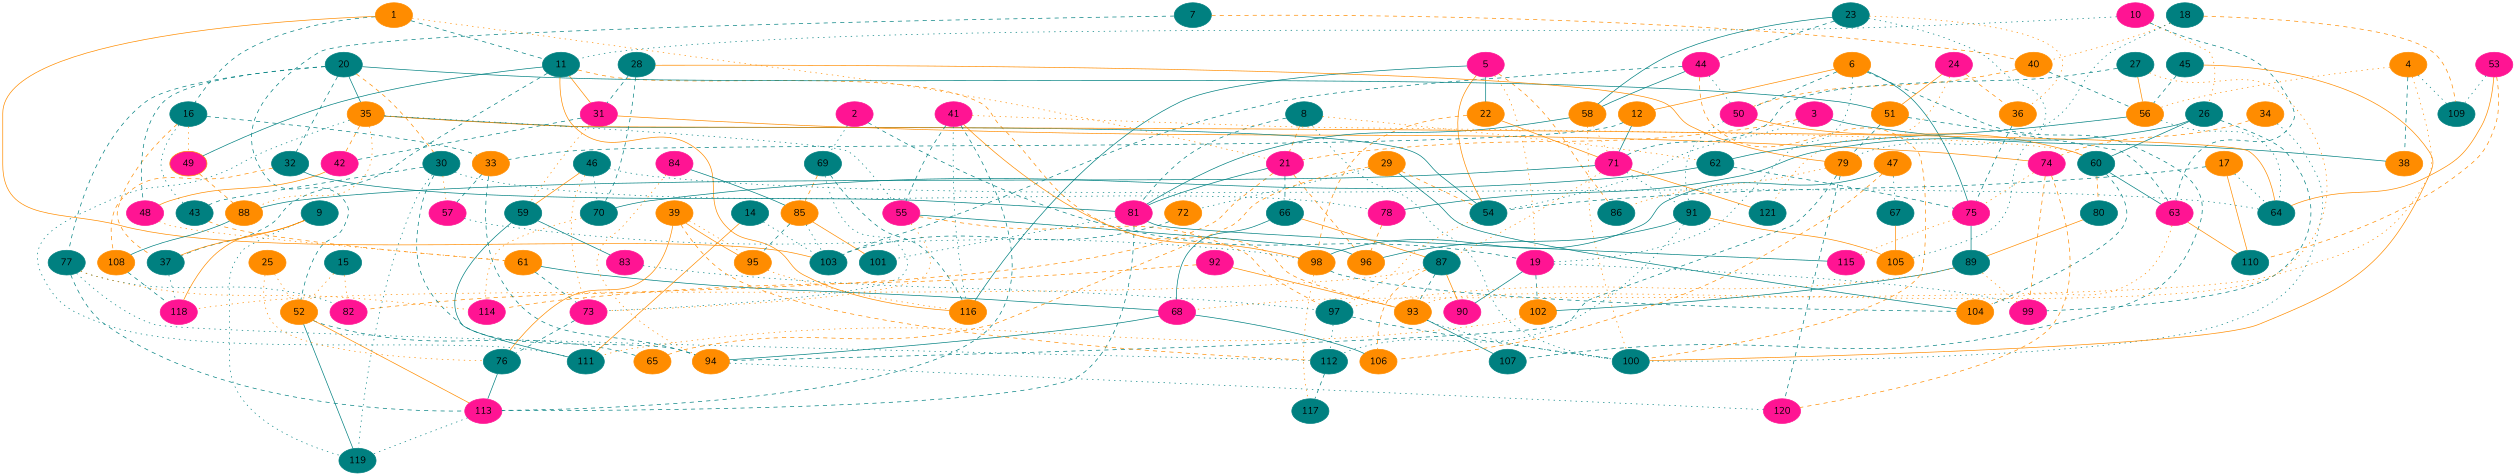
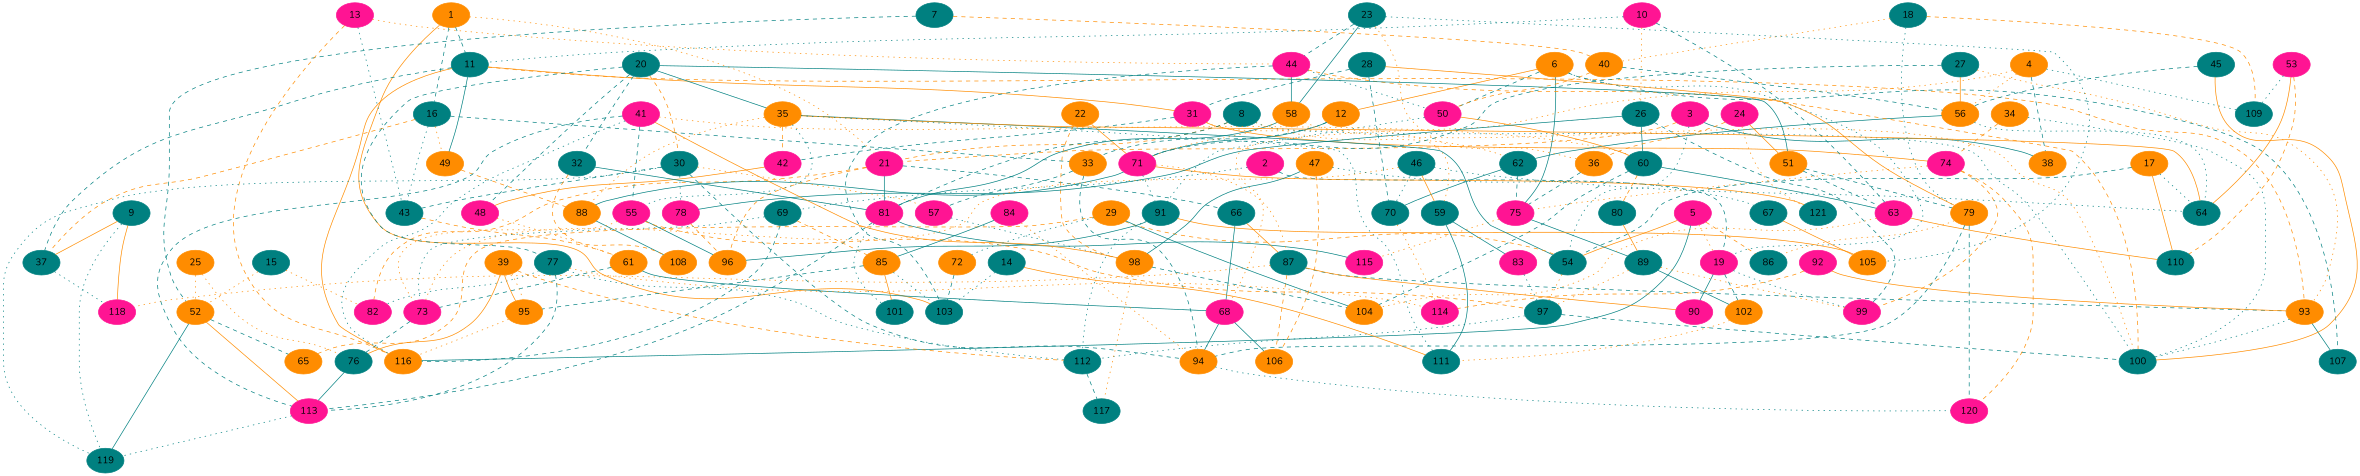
  graph {
    fontname=Nunito
    node [color=teal fontname=Nunito style=filled]
    edge [color=teal fontname=Nunito style=dashed]
    1 [color=darkorange]
    11
    16
    21 [color=deeppink]
    103
    116 [color=darkorange]
    37
    31 [color=deeppink]
-   49 [color=darkorange fillcolor=deeppink]
+   49 [color=darkorange]
    93 [color=darkorange]
    33 [color=darkorange]
    43
    81 [color=deeppink]
    82 [color=deeppink]
    66
    96 [color=darkorange]
    2 [color=deeppink]
    19 [color=deeppink]
    69
    90 [color=deeppink]
    99 [color=deeppink]
    102 [color=darkorange]
    73 [color=deeppink]
    85 [color=darkorange]
    3 [color=deeppink]
    38 [color=darkorange]
    54
    97
    4 [color=darkorange]
    56 [color=darkorange]
    68 [color=deeppink]
    109
    62
    64
    94 [color=darkorange]
    106 [color=darkorange]
    5 [color=deeppink]
    22 [color=darkorange]
    86
    71 [color=deeppink]
    98 [color=darkorange]
    6 [color=darkorange]
    12 [color=darkorange]
    50 [color=deeppink]
    75 [color=deeppink]
    107
    60
    91
    89
    115 [color=deeppink]
    40 [color=darkorange]
    7
    52 [color=darkorange]
    119
    65 [color=darkorange]
    113 [color=deeppink]
    8
    100
    70
    101
    9
    118 [color=deeppink]
    10 [color=deeppink]
    26
    63 [color=deeppink]
    78 [color=deeppink]
    110
    104 [color=darkorange]
    42 [color=deeppink]
    59
    74 [color=deeppink]
    88 [color=darkorange]
    57 [color=deeppink]
    121
    87
+   13 [color=deeppink]
    44 [color=deeppink]
    61 [color=darkorange]
    58 [color=darkorange]
    14
    111
    15
    17 [color=darkorange]
    18
    79 [color=darkorange]
    120 [color=deeppink]
    20
    30
    32
    35 [color=darkorange]
    48 [color=deeppink]
    51 [color=darkorange]
    77
    108 [color=darkorange]
    55 [color=deeppink]
    112
    114 [color=deeppink]
    117
    23
    36 [color=darkorange]
    105 [color=darkorange]
    24 [color=deeppink]
    25 [color=darkorange]
    76
    80
    27
    28
    29 [color=darkorange]
    72 [color=darkorange]
    83 [color=deeppink]
    34 [color=darkorange]
    39 [color=darkorange]
    95 [color=darkorange]
    41 [color=deeppink]
    45
    46
    47 [color=darkorange]
    67
    53 [color=deeppink]
    84 [color=deeppink]
    92 [color=deeppink]
    1 -- 11
    1 -- 16
    1 -- 21 [color=darkorange style=dotted]
    1 -- 103 [color=darkorange style=solid]
    11 -- 116 [color=darkorange style=solid]
    11 -- 37
    11 -- 31 [color=darkorange style=solid]
    11 -- 49 [style=solid]
    11 -- 93 [color=darkorange]
    16 -- 37 [color=darkorange]
    16 -- 49 [color=darkorange style=dotted]
    16 -- 33
    16 -- 43 [style=dotted]
    21 -- 81 [style=solid]
    21 -- 82 [color=darkorange]
    21 -- 66
    21 -- 96 [color=darkorange]
    37 -- 118 [style=dotted]
    31 -- 42
    31 -- 59 [color=darkorange style=dotted]
    31 -- 74 [color=darkorange style=solid]
    49 -- 88 [color=darkorange]
    93 -- 107 [style=solid]
    93 -- 100 [style=dotted]
    33 -- 94
    33 -- 57
    43 -- 61 [color=darkorange]
    81 -- 115 [style=solid]
    81 -- 113
    81 -- 101 [style=dotted]
    66 -- 68 [style=solid]
    66 -- 87 [color=darkorange style=solid]
    2 -- 19
    2 -- 69 [style=dotted]
    19 -- 90 [style=solid]
    19 -- 99 [style=dotted]
    19 -- 102
    69 -- 116
    69 -- 73 [style=dotted]
    69 -- 85 [color=darkorange]
    102 -- 111 [color=darkorange style=dotted]
    73 -- 76
    85 -- 103 [style=dotted]
    85 -- 101 [color=darkorange style=solid]
    85 -- 95
    3 -- 21 [color=darkorange]
    3 -- 38 [style=solid]
    3 -- 54 [style=dotted]
    54 -- 97 [color=darkorange style=dotted]
    97 -- 100
    97 -- 112 [style=dotted]
    4 -- 38
    4 -- 56 [color=darkorange style=dotted]
    4 -- 68 [color=darkorange style=dotted]
    4 -- 109 [style=dotted]
    56 -- 62 [style=solid]
    56 -- 64 [style=dotted]
    68 -- 94 [style=solid]
    68 -- 106 [style=solid]
    62 -- 75
    62 -- 70 [style=solid]
    94 -- 120 [style=dotted]
    5 -- 116 [style=solid]
    5 -- 19 [color=darkorange style=dotted]
    5 -- 54 [color=darkorange style=solid]
-   5 -- 22 [style=solid]
    5 -- 86 [color=darkorange]
    22 -- 71 [color=darkorange style=solid]
    22 -- 98 [color=darkorange]
    71 -- 91 [style=dotted]
    71 -- 88 [style=solid]
    71 -- 121 [color=darkorange style=solid]
    71 -- 87 [color=darkorange style=dotted]
    98 -- 104
    98 -- 117 [color=darkorange style=dotted]
    6 -- 19 [style=dotted]
    6 -- 12 [color=darkorange style=solid]
    6 -- 50
    6 -- 75 [style=solid]
    6 -- 107
    12 -- 33
    12 -- 71 [style=solid]
    50 -- 60 [color=darkorange style=solid]
    50 -- 91 [style=dotted]
    75 -- 89 [style=solid]
    75 -- 115 [color=darkorange style=dotted]
    60 -- 63 [style=solid]
    60 -- 104
    60 -- 80 [color=darkorange]
    91 -- 96 [style=solid]
    91 -- 112 [style=dotted]
    91 -- 105 [color=darkorange style=solid]
    89 -- 99 [color=darkorange style=dotted]
    89 -- 102 [style=solid]
    89 -- 97 [color=darkorange style=dotted]
    40 -- 56
    40 -- 50 [color=darkorange]
    7 -- 40 [color=darkorange]
    7 -- 52
    52 -- 119 [style=solid]
    52 -- 65
    52 -- 113 [color=darkorange style=solid]
    113 -- 119 [style=dotted]
    8 -- 21 [color=darkorange]
    8 -- 81
    8 -- 62 [color=darkorange style=dotted]
    8 -- 100 [style=dotted]
    70 -- 114 [color=darkorange style=dotted]
    9 -- 37 [color=darkorange style=solid]
    9 -- 119 [style=dotted]
    9 -- 118 [color=darkorange style=solid]
    10 -- 11 [style=dotted]
    10 -- 26 [color=darkorange style=dotted]
    10 -- 63
    26 -- 99
    26 -- 60 [style=solid]
    26 -- 78 [style=solid]
    63 -- 110 [color=darkorange style=solid]
    63 -- 104 [color=darkorange style=dotted]
    78 -- 96 [color=darkorange]
    42 -- 48 [color=darkorange style=solid]
    59 -- 111 [style=solid]
    59 -- 83 [style=solid]
    74 -- 99 [color=darkorange]
    74 -- 75 [color=darkorange style=dotted]
    74 -- 120 [color=darkorange]
    88 -- 108 [style=solid]
    57 -- 98 [style=dotted]
    87 -- 93
    87 -- 90 [color=darkorange style=solid]
    87 -- 106 [color=darkorange]
    87 -- 118 [color=darkorange style=dotted]
+   13 -- 116 [color=darkorange]
+   13 -- 43 [style=dotted]
+   13 -- 44 [color=darkorange style=dotted]
    44 -- 103
    44 -- 50 [style=dotted]
    44 -- 100 [color=darkorange]
    44 -- 58 [style=solid]
    61 -- 73
    61 -- 68 [style=solid]
    58 -- 81 [style=solid]
    58 -- 71 [color=darkorange style=dotted]
    58 -- 100 [color=darkorange style=dotted]
    14 -- 103 [style=dotted]
    14 -- 111 [color=darkorange style=solid]
    15 -- 82 [color=darkorange style=dotted]
    15 -- 52 [color=darkorange style=dotted]
    17 -- 54
    17 -- 64 [style=dotted]
    17 -- 110 [color=darkorange style=solid]
    18 -- 109 [color=darkorange]
    18 -- 40 [color=darkorange style=dotted]
    18 -- 79 [style=dotted]
    79 -- 94
    79 -- 86 [color=darkorange style=dotted]
    79 -- 120
    20 -- 30 [color=darkorange]
    20 -- 32
    20 -- 35 [style=solid]
    20 -- 48
    20 -- 51 [style=solid]
    20 -- 77
    30 -- 43
    30 -- 94
    30 -- 119 [style=dotted]
    30 -- 78 [style=dotted]
    30 -- 57 [color=darkorange style=dotted]
    32 -- 81 [style=solid]
    32 -- 108 [color=darkorange]
    35 -- 54 [style=solid]
    35 -- 64 [color=darkorange style=solid]
    35 -- 42 [color=darkorange]
    35 -- 88 [color=darkorange style=dotted]
    35 -- 111 [style=dotted]
    35 -- 55 [style=dotted]
    48 -- 61 [color=darkorange style=dotted]
    51 -- 63
    51 -- 79
    77 -- 82 [style=dotted]
    77 -- 113
    77 -- 112 [style=dotted]
    77 -- 114 [color=darkorange style=dotted]
-   108 -- 118
    55 -- 96 [style=solid]
    55 -- 73 [color=darkorange style=dotted]
    55 -- 97 [color=darkorange]
    112 -- 117
    23 -- 44
    23 -- 58 [style=solid]
    23 -- 36 [color=darkorange style=dotted]
    23 -- 105 [style=dotted]
    36 -- 75
    24 -- 121 [color=darkorange style=dotted]
    24 -- 51 [color=darkorange style=solid]
    24 -- 36 [color=darkorange]
    25 -- 52 [color=darkorange style=dotted]
    25 -- 76 [color=darkorange style=dotted]
    76 -- 113 [style=solid]
    80 -- 89 [color=darkorange style=solid]
    27 -- 93 [color=darkorange style=dotted]
    27 -- 56 [color=darkorange style=solid]
    27 -- 71
    28 -- 31
    28 -- 70
    28 -- 79 [color=darkorange style=solid]
    29 -- 54 [color=darkorange]
    29 -- 65 [color=darkorange]
    29 -- 104 [style=solid]
    29 -- 72 [style=dotted]
    72 -- 103
    83 -- 97 [style=dotted]
    34 -- 100 [style=dotted]
    34 -- 74 [color=darkorange]
    39 -- 112 [color=darkorange]
    39 -- 76 [color=darkorange style=solid]
    39 -- 95 [color=darkorange style=solid]
    39 -- 95 [color=darkorange style=dotted]
    95 -- 116 [color=darkorange style=dotted]
    41 -- 116 [style=dotted]
    41 -- 98 [color=darkorange style=solid]
    41 -- 60 [color=darkorange style=dotted]
    41 -- 113
    41 -- 55
    45 -- 56
    45 -- 100 [color=darkorange style=solid]
    46 -- 73 [color=darkorange style=dotted]
    46 -- 64 [style=dotted]
    46 -- 70 [style=dotted]
    46 -- 59 [color=darkorange style=solid]
    47 -- 106 [color=darkorange]
    47 -- 98 [style=solid]
    47 -- 67 [style=dotted]
    67 -- 105 [color=darkorange style=solid]
    53 -- 109 [style=dotted]
    53 -- 64 [color=darkorange style=solid]
    53 -- 110 [color=darkorange]
    84 -- 85 [style=solid]
    84 -- 94 [color=darkorange style=dotted]
    92 -- 93 [color=darkorange style=solid]
    92 -- 114 [color=darkorange]
  }
